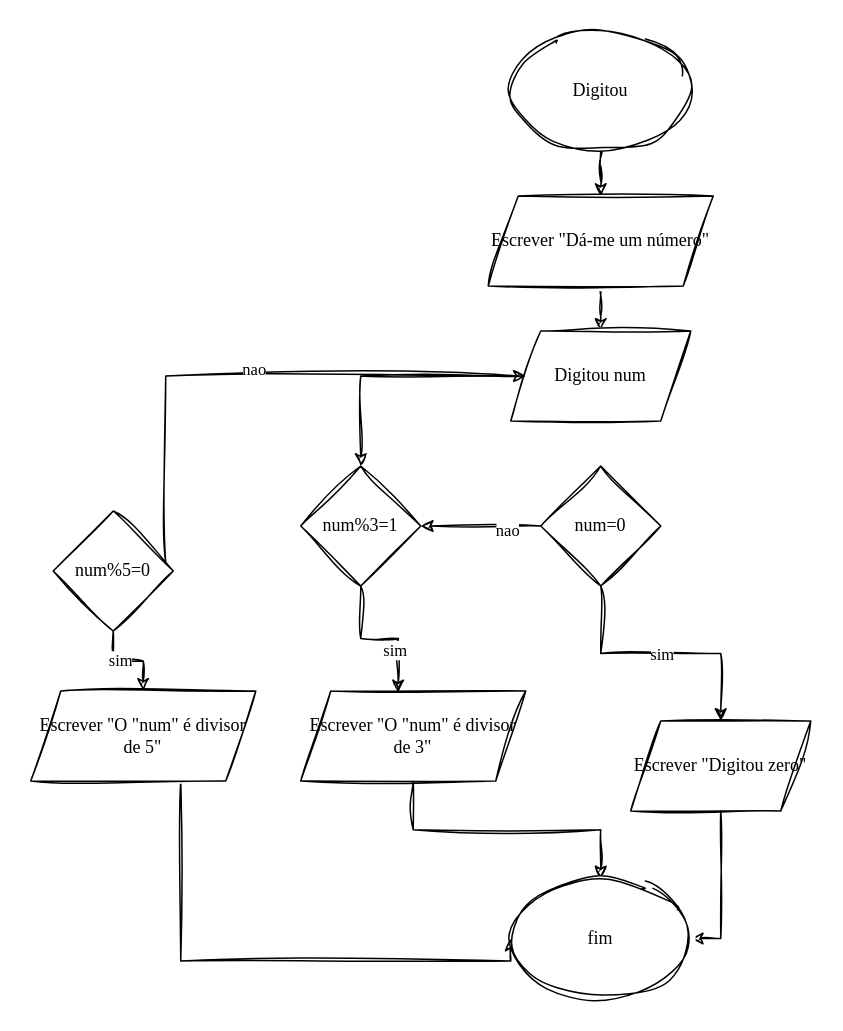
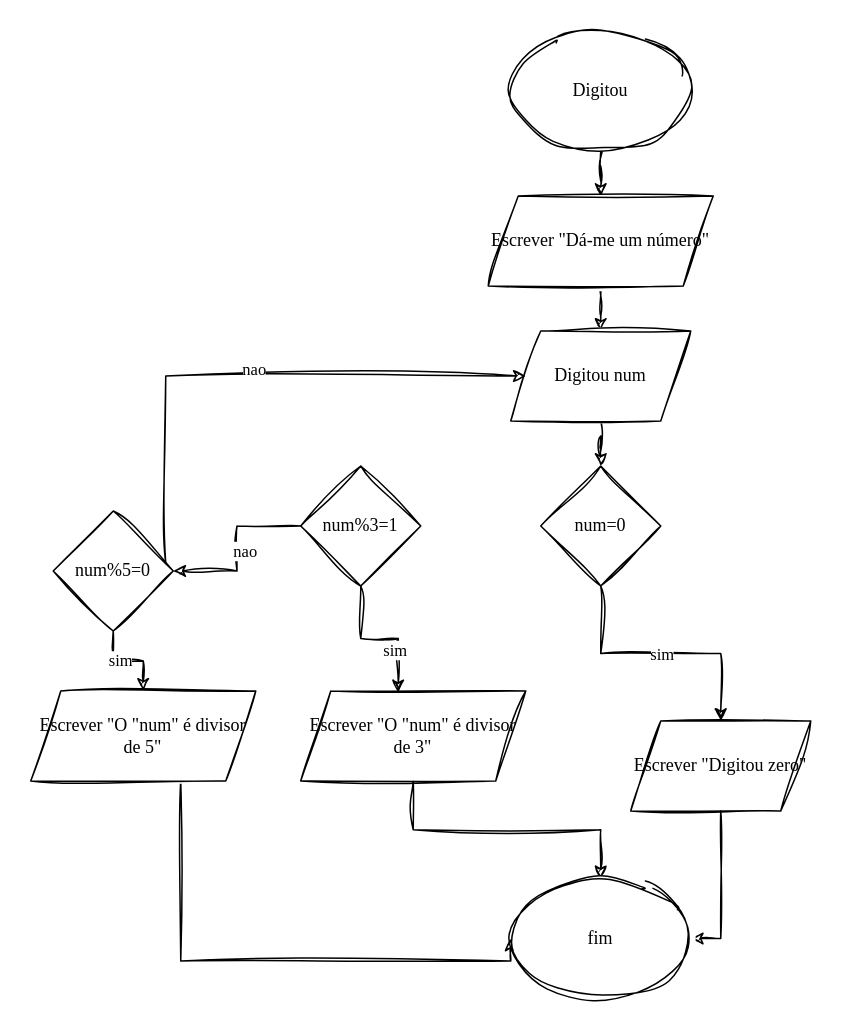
  <mxCell id="0" />
  <mxCell id="1" parent="0" />
  <mxCell id="2" value="" style="edgeStyle=orthogonalEdgeStyle;rounded=0;sketch=1;hachureGap=4;jiggle=2;curveFitting=1;orthogonalLoop=1;jettySize=auto;html=1;fontFamily=Architects Daughter;fontSource=https%3A%2F%2Ffonts.googleapis.com%2Fcss%3Ffamily%3DArchitects%2BDaughter;" edge="1" parent="1" source="3" target="5"><mxGeometry relative="1" as="geometry" /></mxCell>
  <mxCell id="3" value="Digitou" style="ellipse;whiteSpace=wrap;html=1;sketch=1;hachureGap=4;jiggle=2;curveFitting=1;fontFamily=Architects Daughter;fontSource=https%3A%2F%2Ffonts.googleapis.com%2Fcss%3Ffamily%3DArchitects%2BDaughter;" vertex="1" parent="1"><mxGeometry x="340" width="120" height="80" as="geometry" y="20" /></mxCell>
  <mxCell id="4" value="" style="edgeStyle=orthogonalEdgeStyle;rounded=0;sketch=1;hachureGap=4;jiggle=2;curveFitting=1;orthogonalLoop=1;jettySize=auto;html=1;fontFamily=Architects Daughter;fontSource=https%3A%2F%2Ffonts.googleapis.com%2Fcss%3Ffamily%3DArchitects%2BDaughter;" edge="1" parent="1" source="5"><mxGeometry relative="1" as="geometry"><mxPoint x="400" y="220" as="targetPoint" /></mxGeometry></mxCell>
  <mxCell id="5" value="Escrever &quot;Dá-me um número&quot;" style="shape=parallelogram;perimeter=parallelogramPerimeter;whiteSpace=wrap;html=1;fixedSize=1;sketch=1;hachureGap=4;jiggle=2;curveFitting=1;fontFamily=Architects Daughter;fontSource=https%3A%2F%2Ffonts.googleapis.com%2Fcss%3Ffamily%3DArchitects%2BDaughter;" vertex="1" parent="1"><mxGeometry x="325" y="130" width="150" height="60" as="geometry" /></mxCell>
- <mxCell id="6" value="" style="edgeStyle=orthogonalEdgeStyle;rounded=0;sketch=1;hachureGap=4;jiggle=2;curveFitting=1;orthogonalLoop=1;jettySize=auto;html=1;fontFamily=Architects Daughter;fontSource=https%3A%2F%2Ffonts.googleapis.com%2Fcss%3Ffamily%3DArchitects%2BDaughter;" edge="1" parent="1" source="7" target="15"><mxGeometry relative="1" as="geometry" /></mxCell>
+ <mxCell id="6" value="" style="edgeStyle=orthogonalEdgeStyle;rounded=0;sketch=1;hachureGap=4;jiggle=2;curveFitting=1;orthogonalLoop=1;jettySize=auto;html=1;fontFamily=Architects Daughter;fontSource=https%3A%2F%2Ffonts.googleapis.com%2Fcss%3Ffamily%3DArchitects%2BDaughter;" edge="1" parent="1" source="7" target="12"><mxGeometry relative="1" as="geometry" /></mxCell>
  <mxCell id="7" value="Digitou num" style="shape=parallelogram;perimeter=parallelogramPerimeter;whiteSpace=wrap;html=1;fixedSize=1;sketch=1;hachureGap=4;jiggle=2;curveFitting=1;fontFamily=Architects Daughter;fontSource=https%3A%2F%2Ffonts.googleapis.com%2Fcss%3Ffamily%3DArchitects%2BDaughter;" vertex="1" parent="1"><mxGeometry x="340" y="220" width="120" height="60" as="geometry" /></mxCell>
- <mxCell id="8" value="" style="edgeStyle=orthogonalEdgeStyle;rounded=0;sketch=1;hachureGap=4;jiggle=2;curveFitting=1;orthogonalLoop=1;jettySize=auto;html=1;fontFamily=Architects Daughter;fontSource=https%3A%2F%2Ffonts.googleapis.com%2Fcss%3Ffamily%3DArchitects%2BDaughter;" edge="1" parent="1" source="12" target="15"><mxGeometry relative="1" as="geometry" /></mxCell>
- <mxCell id="9" value="nao" style="edgeLabel;html=1;align=center;verticalAlign=middle;resizable=0;points=[];sketch=1;hachureGap=4;jiggle=2;curveFitting=1;fontFamily=Architects Daughter;fontSource=https%3A%2F%2Ffonts.googleapis.com%2Fcss%3Ffamily%3DArchitects%2BDaughter;" vertex="1" connectable="0" parent="8"><mxGeometry x="-0.436" y="2" relative="1" as="geometry"><mxPoint as="offset" /></mxGeometry></mxCell>
  <mxCell id="10" value="" style="edgeStyle=orthogonalEdgeStyle;rounded=0;sketch=1;hachureGap=4;jiggle=2;curveFitting=1;orthogonalLoop=1;jettySize=auto;html=1;fontFamily=Architects Daughter;fontSource=https%3A%2F%2Ffonts.googleapis.com%2Fcss%3Ffamily%3DArchitects%2BDaughter;" edge="1" parent="1" source="12" target="22"><mxGeometry relative="1" as="geometry" /></mxCell>
  <mxCell id="11" value="sim" style="edgeLabel;html=1;align=center;verticalAlign=middle;resizable=0;points=[];sketch=1;hachureGap=4;jiggle=2;curveFitting=1;fontFamily=Architects Daughter;fontSource=https%3A%2F%2Ffonts.googleapis.com%2Fcss%3Ffamily%3DArchitects%2BDaughter;" vertex="1" connectable="0" parent="10"><mxGeometry relative="1" as="geometry"><mxPoint as="offset" /></mxGeometry></mxCell>
  <mxCell id="12" value="num=0" style="rhombus;whiteSpace=wrap;html=1;sketch=1;hachureGap=4;jiggle=2;curveFitting=1;fontFamily=Architects Daughter;fontSource=https%3A%2F%2Ffonts.googleapis.com%2Fcss%3Ffamily%3DArchitects%2BDaughter;" vertex="1" parent="1"><mxGeometry x="360" y="310" width="80" height="80" as="geometry" /></mxCell>
+ <mxCell id="13" value="" style="edgeStyle=orthogonalEdgeStyle;rounded=0;sketch=1;hachureGap=4;jiggle=2;curveFitting=1;orthogonalLoop=1;jettySize=auto;html=1;fontFamily=Architects Daughter;fontSource=https%3A%2F%2Ffonts.googleapis.com%2Fcss%3Ffamily%3DArchitects%2BDaughter;" edge="1" parent="1" source="15" target="20"><mxGeometry relative="1" as="geometry" /></mxCell>
+ <mxCell id="14" value="nao" style="edgeLabel;html=1;align=center;verticalAlign=middle;resizable=0;points=[];sketch=1;hachureGap=4;jiggle=2;curveFitting=1;fontFamily=Architects Daughter;fontSource=https%3A%2F%2Ffonts.googleapis.com%2Fcss%3Ffamily%3DArchitects%2BDaughter;" vertex="1" connectable="0" parent="13"><mxGeometry x="0.022" y="5" relative="1" as="geometry"><mxPoint as="offset" /></mxGeometry></mxCell>
  <mxCell id="15" value="num%3=1" style="rhombus;whiteSpace=wrap;html=1;sketch=1;hachureGap=4;jiggle=2;curveFitting=1;fontFamily=Architects Daughter;fontSource=https%3A%2F%2Ffonts.googleapis.com%2Fcss%3Ffamily%3DArchitects%2BDaughter;" vertex="1" parent="1"><mxGeometry x="200" y="310" width="80" height="80" as="geometry" /></mxCell>
  <mxCell id="16" style="edgeStyle=orthogonalEdgeStyle;rounded=0;sketch=1;hachureGap=4;jiggle=2;curveFitting=1;orthogonalLoop=1;jettySize=auto;html=1;entryX=0;entryY=0.5;entryDx=0;entryDy=0;fontFamily=Architects Daughter;fontSource=https%3A%2F%2Ffonts.googleapis.com%2Fcss%3Ffamily%3DArchitects%2BDaughter;" edge="1" parent="1" source="20" target="7"><mxGeometry relative="1" as="geometry"><Array as="points"><mxPoint x="110" y="250" /></Array></mxGeometry></mxCell>
  <mxCell id="17" value="nao" style="edgeLabel;html=1;align=center;verticalAlign=middle;resizable=0;points=[];sketch=1;hachureGap=4;jiggle=2;curveFitting=1;fontFamily=Architects Daughter;fontSource=https%3A%2F%2Ffonts.googleapis.com%2Fcss%3Ffamily%3DArchitects%2BDaughter;" vertex="1" connectable="0" parent="16"><mxGeometry y="5" relative="1" as="geometry"><mxPoint as="offset" /></mxGeometry></mxCell>
  <mxCell id="18" value="" style="edgeStyle=orthogonalEdgeStyle;rounded=0;sketch=1;hachureGap=4;jiggle=2;curveFitting=1;orthogonalLoop=1;jettySize=auto;html=1;fontFamily=Architects Daughter;fontSource=https%3A%2F%2Ffonts.googleapis.com%2Fcss%3Ffamily%3DArchitects%2BDaughter;" edge="1" parent="1" source="20" target="24"><mxGeometry relative="1" as="geometry" /></mxCell>
  <mxCell id="19" value="sim" style="edgeLabel;html=1;align=center;verticalAlign=middle;resizable=0;points=[];sketch=1;hachureGap=4;jiggle=2;curveFitting=1;fontFamily=Architects Daughter;fontSource=https%3A%2F%2Ffonts.googleapis.com%2Fcss%3Ffamily%3DArchitects%2BDaughter;" vertex="1" connectable="0" parent="18"><mxGeometry x="-0.36" y="4" relative="1" as="geometry"><mxPoint as="offset" /></mxGeometry></mxCell>
  <mxCell id="20" value="num%5=0" style="rhombus;whiteSpace=wrap;html=1;sketch=1;hachureGap=4;jiggle=2;curveFitting=1;fontFamily=Architects Daughter;fontSource=https%3A%2F%2Ffonts.googleapis.com%2Fcss%3Ffamily%3DArchitects%2BDaughter;" vertex="1" parent="1"><mxGeometry x="35" y="340" width="80" height="80" as="geometry" /></mxCell>
  <mxCell id="21" style="edgeStyle=orthogonalEdgeStyle;rounded=0;sketch=1;hachureGap=4;jiggle=2;curveFitting=1;orthogonalLoop=1;jettySize=auto;html=1;entryX=1;entryY=0.5;entryDx=0;entryDy=0;fontFamily=Architects Daughter;fontSource=https%3A%2F%2Ffonts.googleapis.com%2Fcss%3Ffamily%3DArchitects%2BDaughter;" edge="1" parent="1" source="22" target="29"><mxGeometry relative="1" as="geometry" /></mxCell>
  <mxCell id="22" value="Escrever &quot;Digitou zero&quot;" style="shape=parallelogram;perimeter=parallelogramPerimeter;whiteSpace=wrap;html=1;fixedSize=1;sketch=1;hachureGap=4;jiggle=2;curveFitting=1;fontFamily=Architects Daughter;fontSource=https%3A%2F%2Ffonts.googleapis.com%2Fcss%3Ffamily%3DArchitects%2BDaughter;" vertex="1" parent="1"><mxGeometry x="420" y="480" width="120" height="60" as="geometry" /></mxCell>
  <mxCell id="23" style="edgeStyle=orthogonalEdgeStyle;rounded=0;sketch=1;hachureGap=4;jiggle=2;curveFitting=1;orthogonalLoop=1;jettySize=auto;html=1;entryX=0;entryY=0.5;entryDx=0;entryDy=0;fontFamily=Architects Daughter;fontSource=https%3A%2F%2Ffonts.googleapis.com%2Fcss%3Ffamily%3DArchitects%2BDaughter;" edge="1" parent="1" source="24" target="29"><mxGeometry relative="1" as="geometry"><Array as="points"><mxPoint x="120" y="640" /></Array></mxGeometry></mxCell>
  <mxCell id="24" value="Escrever &quot;O &quot;num&quot; é divisor de 5&quot;" style="shape=parallelogram;perimeter=parallelogramPerimeter;whiteSpace=wrap;html=1;fixedSize=1;sketch=1;hachureGap=4;jiggle=2;curveFitting=1;fontFamily=Architects Daughter;fontSource=https%3A%2F%2Ffonts.googleapis.com%2Fcss%3Ffamily%3DArchitects%2BDaughter;" vertex="1" parent="1"><mxGeometry x="20" y="460" width="150" height="60" as="geometry" /></mxCell>
  <mxCell id="25" style="edgeStyle=orthogonalEdgeStyle;rounded=0;sketch=1;hachureGap=4;jiggle=2;curveFitting=1;orthogonalLoop=1;jettySize=auto;html=1;entryX=0.5;entryY=0;entryDx=0;entryDy=0;fontFamily=Architects Daughter;fontSource=https%3A%2F%2Ffonts.googleapis.com%2Fcss%3Ffamily%3DArchitects%2BDaughter;" edge="1" parent="1" source="26" target="29"><mxGeometry relative="1" as="geometry" /></mxCell>
  <mxCell id="26" value="Escrever &quot;O &quot;num&quot; é divisor de 3&quot;" style="shape=parallelogram;perimeter=parallelogramPerimeter;whiteSpace=wrap;html=1;fixedSize=1;sketch=1;hachureGap=4;jiggle=2;curveFitting=1;fontFamily=Architects Daughter;fontSource=https%3A%2F%2Ffonts.googleapis.com%2Fcss%3Ffamily%3DArchitects%2BDaughter;" vertex="1" parent="1"><mxGeometry x="200" y="460" width="150" height="60" as="geometry" /></mxCell>
  <mxCell id="27" style="edgeStyle=orthogonalEdgeStyle;rounded=0;sketch=1;hachureGap=4;jiggle=2;curveFitting=1;orthogonalLoop=1;jettySize=auto;html=1;entryX=0.433;entryY=0.017;entryDx=0;entryDy=0;entryPerimeter=0;fontFamily=Architects Daughter;fontSource=https%3A%2F%2Ffonts.googleapis.com%2Fcss%3Ffamily%3DArchitects%2BDaughter;" edge="1" parent="1" source="15" target="26"><mxGeometry relative="1" as="geometry" /></mxCell>
  <mxCell id="28" value="sim" style="edgeLabel;html=1;align=center;verticalAlign=middle;resizable=0;points=[];sketch=1;hachureGap=4;jiggle=2;curveFitting=1;fontFamily=Architects Daughter;fontSource=https%3A%2F%2Ffonts.googleapis.com%2Fcss%3Ffamily%3DArchitects%2BDaughter;" vertex="1" connectable="0" parent="27"><mxGeometry x="0.416" y="-2" relative="1" as="geometry"><mxPoint as="offset" /></mxGeometry></mxCell>
  <mxCell id="29" value="fim" style="ellipse;whiteSpace=wrap;html=1;sketch=1;hachureGap=4;jiggle=2;curveFitting=1;fontFamily=Architects Daughter;fontSource=https%3A%2F%2Ffonts.googleapis.com%2Fcss%3Ffamily%3DArchitects%2BDaughter;" vertex="1" parent="1"><mxGeometry x="340" y="585" width="120" height="80" as="geometry" /></mxCell>
